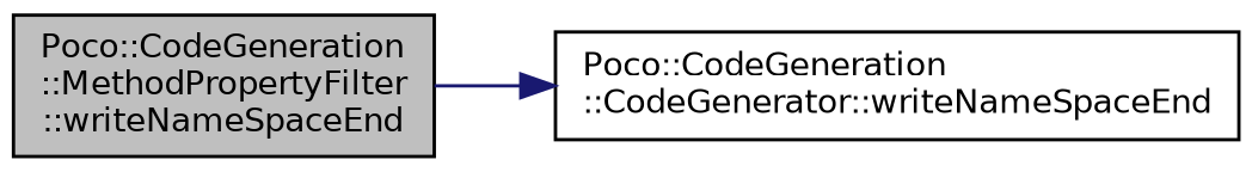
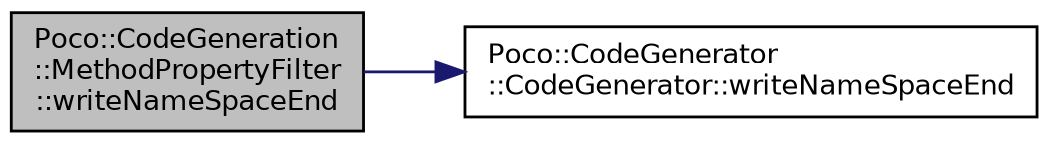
  digraph {
    rankdir=LR
    node [color=black fontname=Helvetica fontsize=10 shape=record style=filled]
    n1 [fillcolor=grey75 fontcolor=black height=0.2 label="Poco::CodeGeneration\l::MethodPropertyFilter\l::writeNameSpaceEnd" width=0.4]
-   n2 [fillcolor=white height=0.2 label="Poco::CodeGeneration\l::CodeGenerator::writeNameSpaceEnd" width=0.4]
+   n2 [fillcolor=white height=0.2 label="Poco::CodeGenerator\l::CodeGenerator::writeNameSpaceEnd" width=0.4]
    n1 -> n2 [color=midnightblue fontname=Helvetica fontsize=10 labelfontname=Helvetica labelfontsize=10 style=solid]
  }
